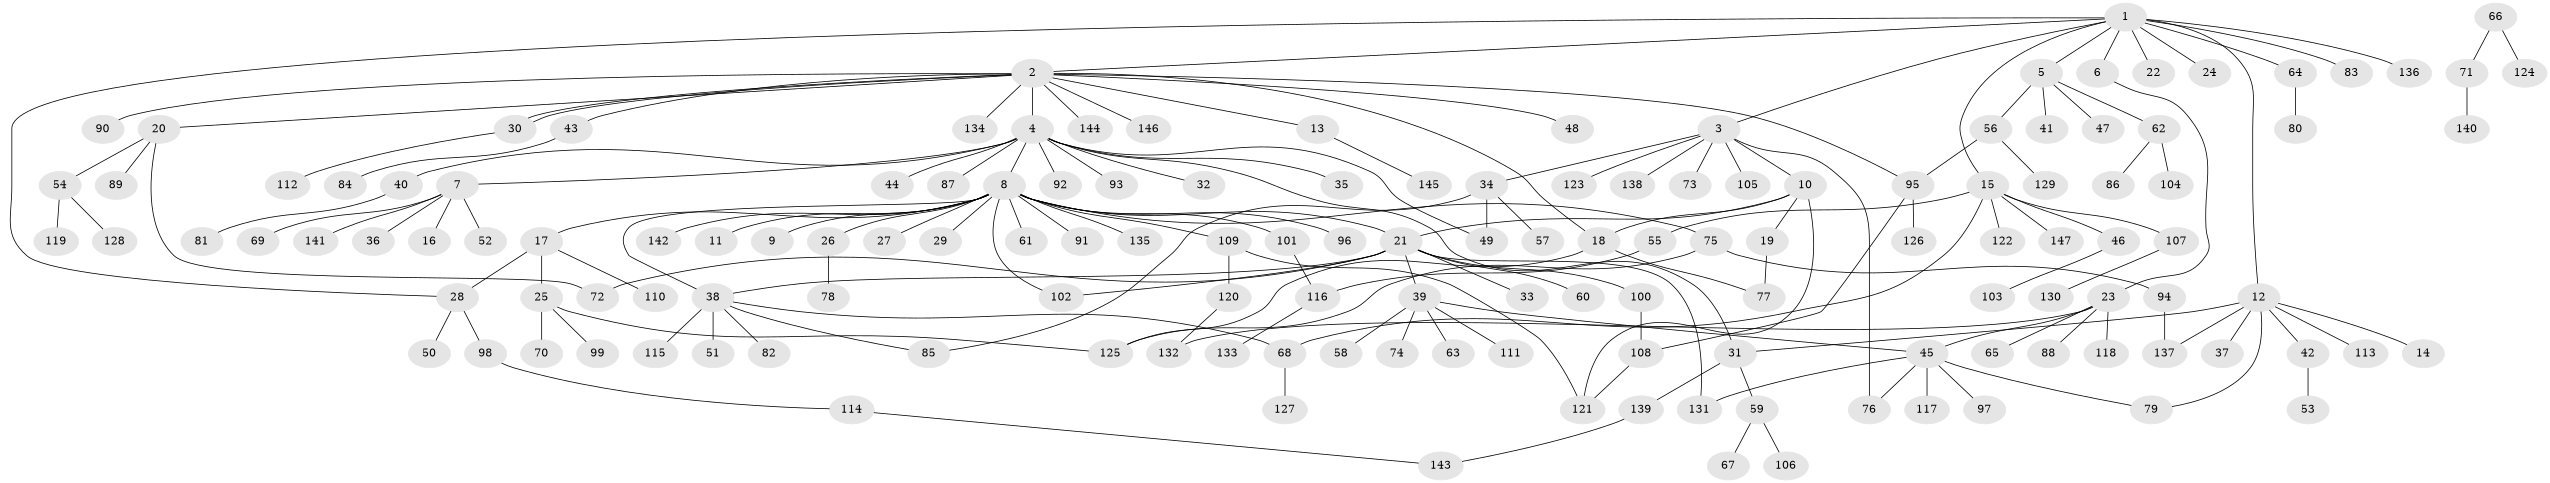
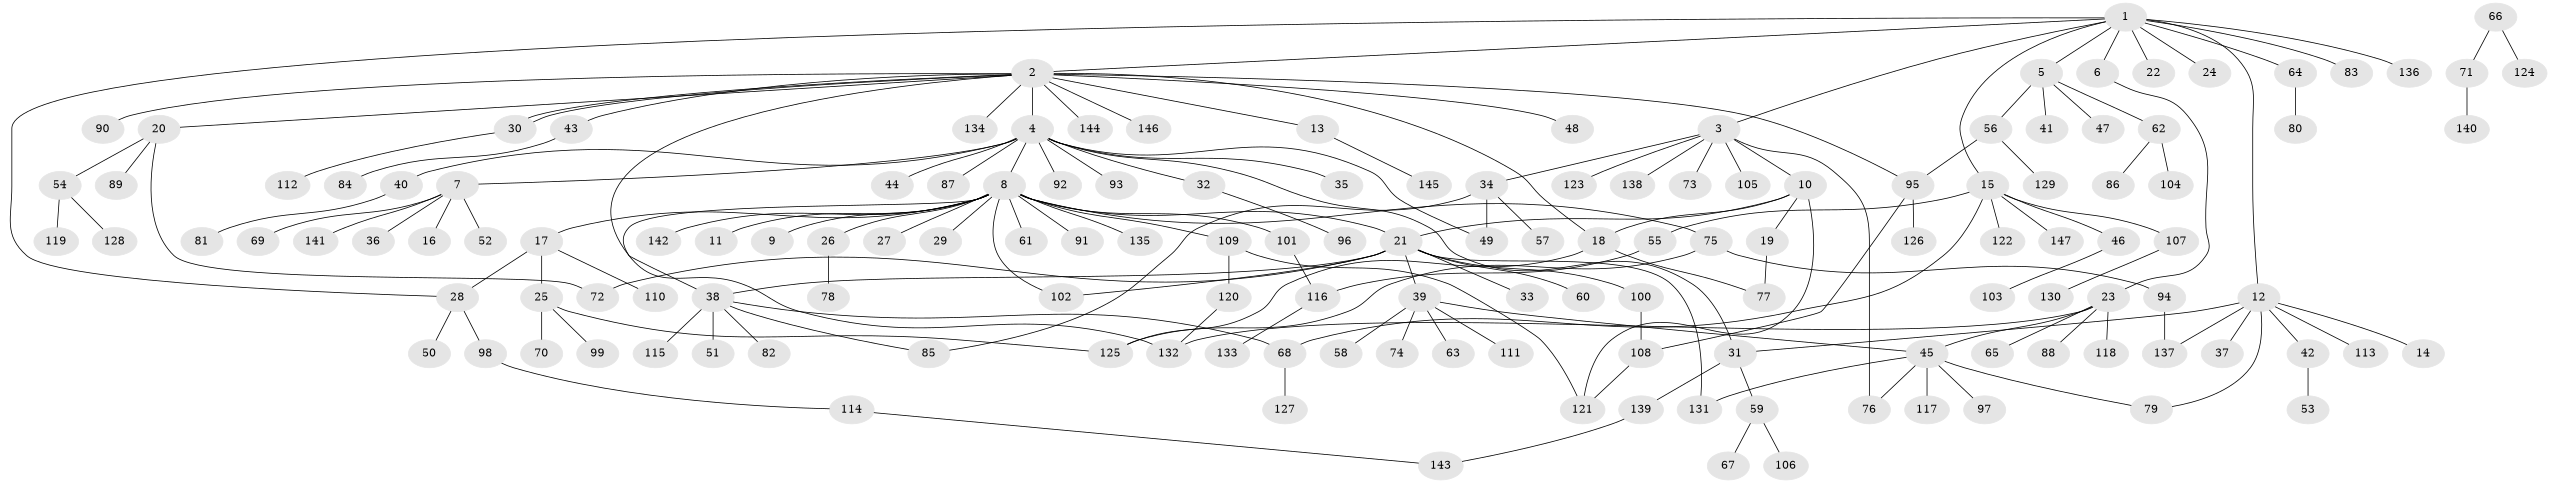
  graph {
    node [color=gray90 style=filled]
    1
    2
    3
    5
    6
    12
    15
    22
    24
    28
    64
    83
    136
    4
    13
    18
    20
    30
    43
    48
    90
    95
    132
    134
    144
    146
    10
    34
    73
    76
    105
    123
    138
    41
    47
    56
    62
    23
    31
    14
    37
    42
    79
    113
    137
    46
    55
    68
    107
    122
    147
    50
    98
    80
    7
    8
    32
    35
    40
    44
    49
    87
    92
    93
    145
    77
    125
    54
    72
    89
    112
    84
    108
    126
    21
    19
    121
    57
    85
    66
    71
    124
    16
    36
    52
    69
    141
    9
    11
    17
    26
    27
    29
    38
    61
    75
    91
    96
    101
    102
    109
    135
    142
    59
    139
    81
    129
    86
    104
    45
    65
    88
    118
    25
    110
    33
    39
    60
    100
    131
    78
    51
    82
    115
    94
    116
    120
    53
    103
    127
    130
    70
    99
    119
    128
    58
    63
    74
    111
    97
    117
    114
    67
    106
    143
    133
    140
    1 -- 2
    1 -- 3
    1 -- 5
    1 -- 6
    1 -- 12
    1 -- 15
    1 -- 22
    1 -- 24
    1 -- 28
    1 -- 64
    1 -- 83
    1 -- 136
    2 -- 4
    2 -- 13
    2 -- 18
    2 -- 20
    2 -- 30
    2 -- 30
    2 -- 43
    2 -- 48
    2 -- 90
    2 -- 95
+   2 -- 132
    2 -- 134
    2 -- 144
    2 -- 146
    3 -- 10
    3 -- 34
    3 -- 73
    3 -- 76
    3 -- 105
    3 -- 123
    3 -- 138
    5 -- 41
    5 -- 47
    5 -- 56
    5 -- 62
    6 -- 23
    12 -- 31
    12 -- 14
    12 -- 37
    12 -- 42
    12 -- 79
    12 -- 113
    12 -- 137
    15 -- 46
    15 -- 55
    15 -- 68
    15 -- 107
    15 -- 122
    15 -- 147
    28 -- 50
    28 -- 98
    64 -- 80
    4 -- 31
    4 -- 7
    4 -- 8
    4 -- 32
    4 -- 35
    4 -- 40
    4 -- 44
    4 -- 49
    4 -- 87
    4 -- 92
    4 -- 93
    13 -- 145
    18 -- 77
    18 -- 125
    20 -- 54
    20 -- 72
    20 -- 89
    30 -- 112
    43 -- 84
    95 -- 108
    95 -- 126
    10 -- 18
    10 -- 21
    10 -- 19
    10 -- 121
    34 -- 49
    34 -- 57
    34 -- 85
    56 -- 95
    56 -- 129
    62 -- 86
    62 -- 104
    23 -- 132
    23 -- 45
    23 -- 65
    23 -- 88
    23 -- 118
    31 -- 59
    31 -- 139
    42 -- 53
    46 -- 103
    55 -- 116
    68 -- 127
    107 -- 130
    98 -- 114
    7 -- 16
    7 -- 36
    7 -- 52
    7 -- 69
    7 -- 141
    8 -- 21
    8 -- 9
    8 -- 11
    8 -- 17
    8 -- 26
    8 -- 27
    8 -- 29
    8 -- 38
    8 -- 61
    8 -- 75
    8 -- 91
-   8 -- 96
+   32 -- 96
    8 -- 101
    8 -- 102
    8 -- 109
    8 -- 135
    8 -- 142
    40 -- 81
    54 -- 119
    54 -- 128
    108 -- 121
    21 -- 72
    21 -- 38
    21 -- 102
    21 -- 33
    21 -- 39
    21 -- 60
    21 -- 100
    21 -- 131
    19 -- 77
    66 -- 71
    66 -- 124
    71 -- 140
    17 -- 28
    17 -- 25
    17 -- 110
    26 -- 78
    38 -- 68
    38 -- 85
    38 -- 51
    38 -- 82
    38 -- 115
    75 -- 125
    75 -- 94
    101 -- 116
    109 -- 121
    109 -- 120
    59 -- 67
    59 -- 106
    139 -- 143
    45 -- 76
    45 -- 79
    45 -- 131
    45 -- 97
    45 -- 117
    25 -- 125
    25 -- 70
    25 -- 99
    39 -- 45
    39 -- 58
    39 -- 63
    39 -- 74
    39 -- 111
    100 -- 108
    94 -- 137
    116 -- 133
    120 -- 132
    114 -- 143
  }
